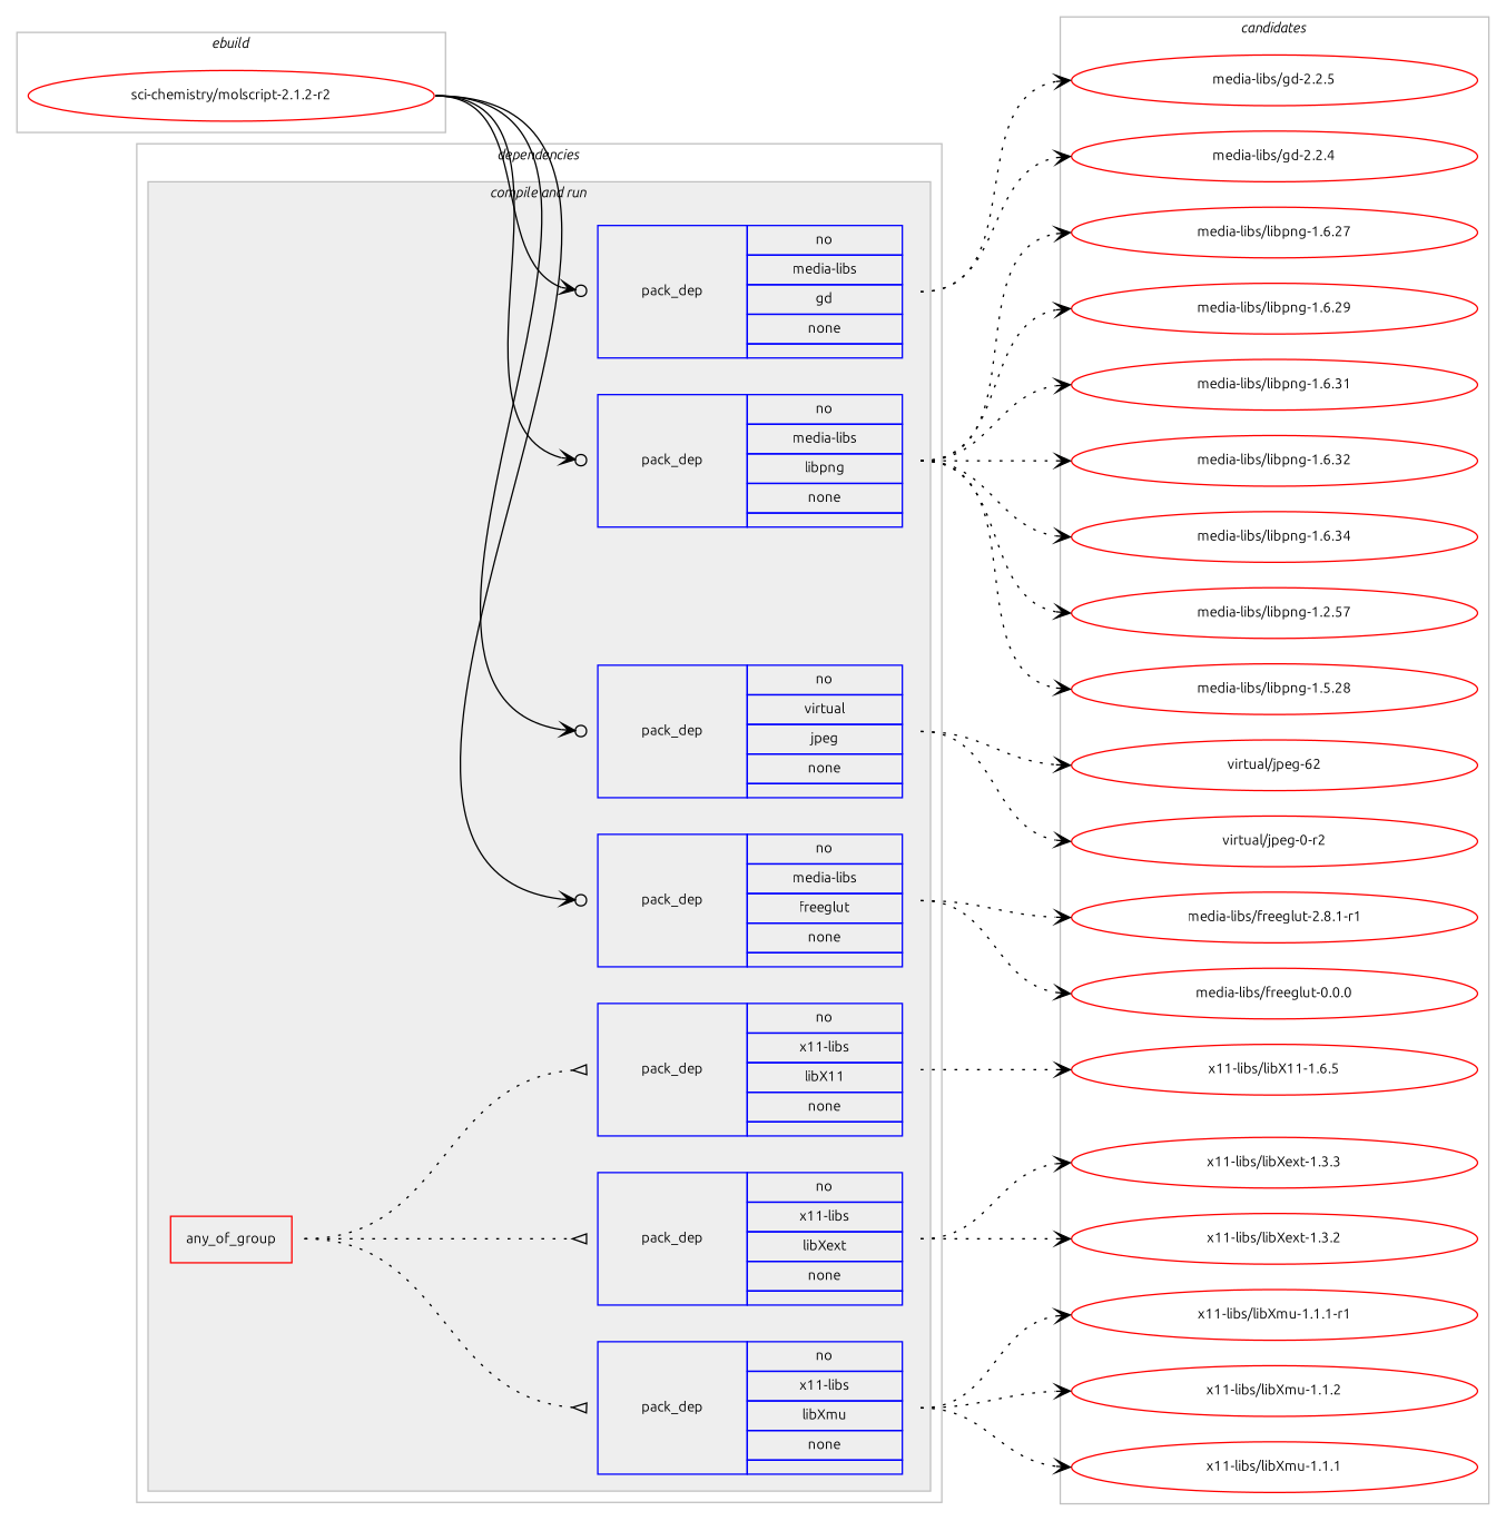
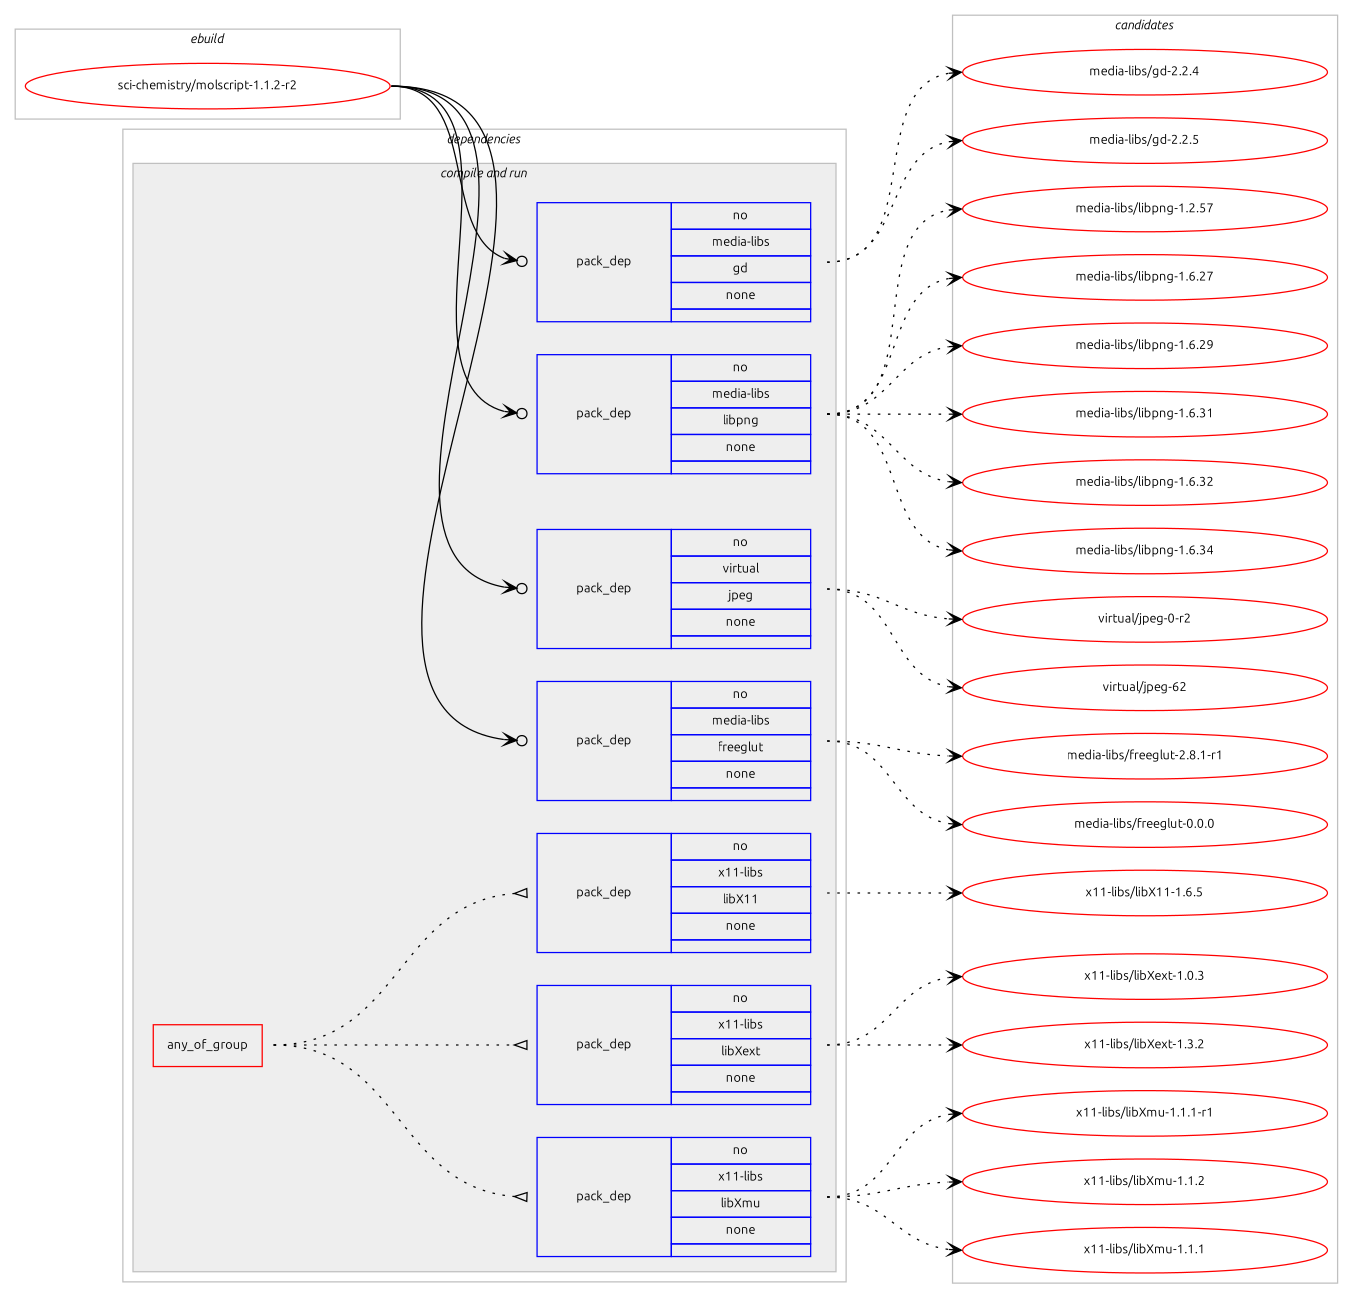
  digraph {
    compound=true
    concentrate=true
    fontname=Ubuntu
    fontsize=10
    newrank=true
    rankdir=LR
    ranksep=1.5
    node [color=red fontname=Ubuntu fontsize=10]
    edge [arrowhead=vee fontname=Ubuntu headport=w style=dotted tailport=e weight=100]
-   n1 [label="sci-chemistry/molscript-2.1.2-r2" width=4]
+   n1 [label="sci-chemistry/molscript-1.1.2-r2" width=4]
    n2 [color=blue label=<<TABLE BORDER="0" CELLBORDER="1" CELLSPACING="0" CELLPADDING="4" WIDTH="220"><TR><TD ROWSPAN="6" CELLPADDING="30">pack_dep</TD></TR><TR><TD WIDTH="110">no</TD></TR><TR><TD>x11-libs</TD></TR><TR><TD>libXmu</TD></TR><TR><TD>none</TD></TR><TR><TD></TD></TR></TABLE>> shape=none]
    n3 [color=blue label=<<TABLE BORDER="0" CELLBORDER="1" CELLSPACING="0" CELLPADDING="4" WIDTH="220"><TR><TD ROWSPAN="6" CELLPADDING="30">pack_dep</TD></TR><TR><TD WIDTH="110">no</TD></TR><TR><TD>x11-libs</TD></TR><TR><TD>libXext</TD></TR><TR><TD>none</TD></TR><TR><TD></TD></TR></TABLE>> shape=none]
    n4 [color=blue label=<<TABLE BORDER="0" CELLBORDER="1" CELLSPACING="0" CELLPADDING="4" WIDTH="220"><TR><TD ROWSPAN="6" CELLPADDING="30">pack_dep</TD></TR><TR><TD WIDTH="110">no</TD></TR><TR><TD>x11-libs</TD></TR><TR><TD>libX11</TD></TR><TR><TD>none</TD></TR><TR><TD></TD></TR></TABLE>> shape=none]
    n5 [label=<<TABLE BORDER="0" CELLBORDER="1" CELLSPACING="0" CELLPADDING="4"><TR><TD CELLPADDING="10">any_of_group</TD></TR></TABLE>> shape=none]
    n6 [color=blue label=<<TABLE BORDER="0" CELLBORDER="1" CELLSPACING="0" CELLPADDING="4" WIDTH="220"><TR><TD ROWSPAN="6" CELLPADDING="30">pack_dep</TD></TR><TR><TD WIDTH="110">no</TD></TR><TR><TD>media-libs</TD></TR><TR><TD>freeglut</TD></TR><TR><TD>none</TD></TR><TR><TD></TD></TR></TABLE>> shape=none]
    n7 [color=blue label=<<TABLE BORDER="0" CELLBORDER="1" CELLSPACING="0" CELLPADDING="4" WIDTH="220"><TR><TD ROWSPAN="6" CELLPADDING="30">pack_dep</TD></TR><TR><TD WIDTH="110">no</TD></TR><TR><TD>media-libs</TD></TR><TR><TD>gd</TD></TR><TR><TD>none</TD></TR><TR><TD></TD></TR></TABLE>> shape=none]
    n8 [color=blue label=<<TABLE BORDER="0" CELLBORDER="1" CELLSPACING="0" CELLPADDING="4" WIDTH="220"><TR><TD ROWSPAN="6" CELLPADDING="30">pack_dep</TD></TR><TR><TD WIDTH="110">no</TD></TR><TR><TD>media-libs</TD></TR><TR><TD>libpng</TD></TR><TR><TD>none</TD></TR><TR><TD></TD></TR></TABLE>> shape=none]
    n9 [color=blue label=<<TABLE BORDER="0" CELLBORDER="1" CELLSPACING="0" CELLPADDING="4" WIDTH="220"><TR><TD ROWSPAN="6" CELLPADDING="30">pack_dep</TD></TR><TR><TD WIDTH="110">no</TD></TR><TR><TD>virtual</TD></TR><TR><TD>jpeg</TD></TR><TR><TD>none</TD></TR><TR><TD></TD></TR></TABLE>> shape=none]
    n10 [label="x11-libs/libXext-1.3.2" width=4]
-   n11 [label="x11-libs/libXext-1.3.3" width=4]
+   n11 [label="x11-libs/libXext-1.0.3" width=4]
    n12 [label="x11-libs/libXmu-1.1.1" width=4]
    n13 [label="x11-libs/libXmu-1.1.1-r1" width=4]
    n14 [label="x11-libs/libXmu-1.1.2" width=4]
    n15 [label="x11-libs/libX11-1.6.5" width=4]
    n16 [label="media-libs/freeglut-2.8.1-r1" width=4]
    n17 [label="media-libs/freeglut-0.0.0" width=4]
    n18 [label="media-libs/gd-2.2.4" width=4]
    n19 [label="media-libs/gd-2.2.5" width=4]
    n20 [label="media-libs/libpng-1.2.57" width=4]
-   n21 [label="media-libs/libpng-1.5.28" width=4]
    n22 [label="media-libs/libpng-1.6.27" width=4]
    n23 [label="media-libs/libpng-1.6.29" width=4]
    n24 [label="media-libs/libpng-1.6.31" width=4]
    n25 [label="media-libs/libpng-1.6.32" width=4]
    n26 [label="media-libs/libpng-1.6.34" width=4]
    n27 [label="virtual/jpeg-0-r2" width=4]
    n28 [label="virtual/jpeg-62" width=4]
    subgraph cluster_1 {
      color=gray
      label=<<i>ebuild</i>>
      rank=same
      n1
    }
    subgraph cluster_2 {
      color=gray
      label=<<i>dependencies</i>>
      subgraph cluster_3 {
        color=gray
        fillcolor="#eeeeee"
        label=<<i>compile</i>>
        style=filled
      }
      subgraph cluster_4 {
        color=gray
        fillcolor="#eeeeee"
        label=<<i>compile and run</i>>
        style=filled
        subgraph sub_5 {
          color=gray
          fillcolor="#eeeeee"
          label=<<i>compile and run</i>>
          style=filled
          n5
          subgraph sub_6 {
            color=gray
            fillcolor="#eeeeee"
            label=<<i>compile and run</i>>
            style=filled
            n2
          }
          subgraph sub_7 {
            color=gray
            fillcolor="#eeeeee"
            label=<<i>compile and run</i>>
            style=filled
            n3
          }
          subgraph sub_8 {
            color=gray
            fillcolor="#eeeeee"
            label=<<i>compile and run</i>>
            style=filled
            n4
          }
        }
        subgraph sub_9 {
          color=gray
          fillcolor="#eeeeee"
          label=<<i>compile and run</i>>
          style=filled
          n6
        }
        subgraph sub_10 {
          color=gray
          fillcolor="#eeeeee"
          label=<<i>compile and run</i>>
          style=filled
          n7
        }
        subgraph sub_11 {
          color=gray
          fillcolor="#eeeeee"
          label=<<i>compile and run</i>>
          style=filled
          n8
        }
        subgraph sub_12 {
          color=gray
          fillcolor="#eeeeee"
          label=<<i>compile and run</i>>
          style=filled
          n9
        }
      }
      subgraph cluster_13 {
        color=gray
        fillcolor="#eeeeee"
        label=<<i>run</i>>
        style=filled
      }
    }
    subgraph cluster_14 {
      color=gray
      label=<<i>candidates</i>>
      rank=same
      subgraph sub_15 {
        color=black
        label=<<i>candidates</i>>
        nodesep=1
        rank=same
        n10
        n11
      }
      subgraph sub_16 {
        color=black
        label=<<i>candidates</i>>
        nodesep=1
        rank=same
        n12
        n13
        n14
      }
      subgraph sub_17 {
        color=black
        label=<<i>candidates</i>>
        nodesep=1
        rank=same
        n15
      }
      subgraph sub_18 {
        color=black
        label=<<i>candidates</i>>
        nodesep=1
        rank=same
        n16
        n17
      }
      subgraph sub_19 {
        color=black
        label=<<i>candidates</i>>
        nodesep=1
        rank=same
        n18
        n19
      }
      subgraph sub_20 {
        color=black
        label=<<i>candidates</i>>
        nodesep=1
        rank=same
        n20
-       n21
        n22
        n23
        n24
        n25
        n26
      }
      subgraph sub_21 {
        color=black
        label=<<i>candidates</i>>
        nodesep=1
        rank=same
        n27
        n28
      }
    }
    n1 -> n6 [arrowhead=odotvee style=solid weight=20]
    n1 -> n7 [arrowhead=odotvee style=solid weight=20]
    n1 -> n8 [arrowhead=odotvee style=solid weight=20]
    n1 -> n9 [arrowhead=odotvee style=solid weight=20]
    n2 -> n12
    n2 -> n13
    n2 -> n14
    n3 -> n10
    n3 -> n11
    n4 -> n15
    n5 -> n2 [arrowhead=oinv weight=20]
    n5 -> n3 [arrowhead=oinv weight=20]
    n5 -> n4 [arrowhead=oinv weight=20]
    n6 -> n16
    n6 -> n17
    n7 -> n18
    n7 -> n19
    n8 -> n20
-   n8 -> n21
    n8 -> n22
    n8 -> n23
    n8 -> n24
    n8 -> n25
    n8 -> n26
    n9 -> n27
    n9 -> n28
  }
